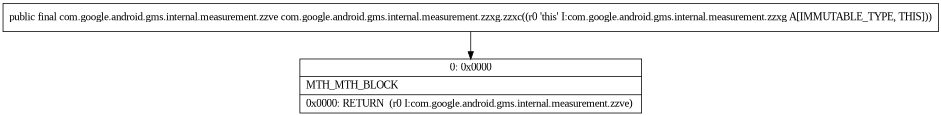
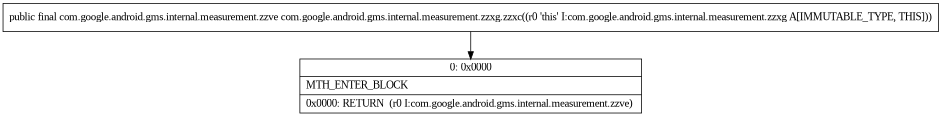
  digraph {
    fontname="Liberation Serif"
    node [shape=record fontname="Liberation Serif"]
-   n1 [label="{0\:\ 0x0000|MTH_MTH_BLOCK\l|0x0000: RETURN  (r0 I:com.google.android.gms.internal.measurement.zzve) \l}"]
+   n1 [label="{0\:\ 0x0000|MTH_ENTER_BLOCK\l|0x0000: RETURN  (r0 I:com.google.android.gms.internal.measurement.zzve) \l}"]
    n2 [label="{public final com.google.android.gms.internal.measurement.zzve com.google.android.gms.internal.measurement.zzxg.zzxc((r0 'this' I:com.google.android.gms.internal.measurement.zzxg A[IMMUTABLE_TYPE, THIS])) }"]
    n2 -> n1 [fontname="Liberation Serif"]
  }
